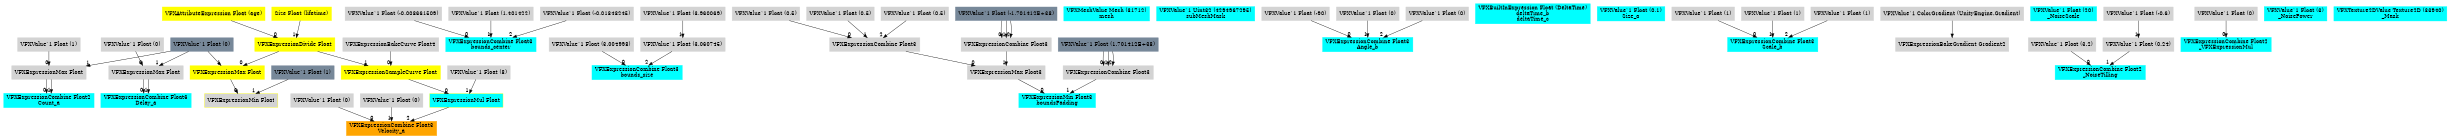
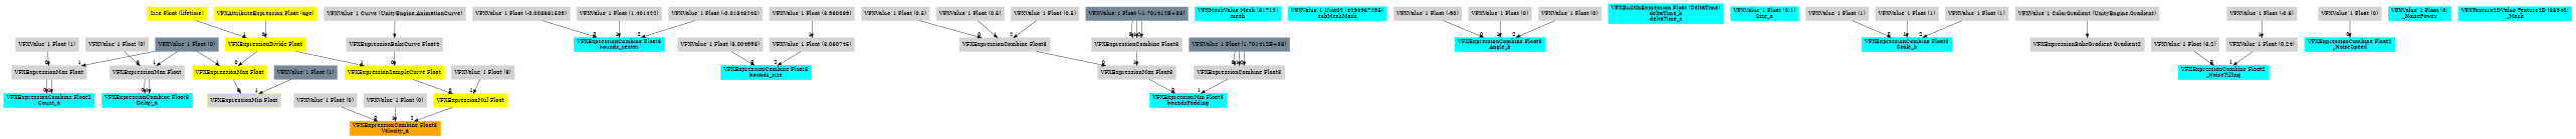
  digraph {
    node [color=lightgray shape=box style=filled]
    edge [headlabel=0]
    n1 [color=cyan label="VFXExpressionCombine Float2\nCount_a"]
    n2 [label="VFXExpressionMax Float"]
    n3 [label="VFXValue`1 Float (1)"]
    n4 [color=lightslategray label="VFXValue`1 Float (0)"]
    n5 [label="VFXExpressionMax Float"]
    n6 [color=yellow label="VFXExpressionMax Float"]
    n7 [color=cyan label="VFXExpressionCombine Float6\nDelay_a"]
    n8 [color=yellow fillcolor=lightgray label="VFXExpressionMin Float"]
    n9 [label="VFXValue`1 Float (0)"]
    n10 [color=cyan label="VFXExpressionCombine Float3\nbounds_center"]
    n11 [label="VFXValue`1 Float (-0.008661509)"]
    n12 [label="VFXValue`1 Float (1.401422)"]
    n13 [label="VFXValue`1 Float (-0.01848245)"]
    n14 [color=cyan label="VFXExpressionCombine Float3\nbounds_size"]
    n15 [label="VFXValue`1 Float (3.004998)"]
    n16 [label="VFXValue`1 Float (3.960069)"]
    n17 [label="VFXValue`1 Float (3.060745)"]
    n18 [color=cyan label="VFXExpressionMin Float3\nboundsPadding"]
    n19 [label="VFXExpressionMax Float3"]
    n20 [label="VFXExpressionCombine Float3"]
    n21 [label="VFXValue`1 Float (0.5)"]
    n22 [label="VFXValue`1 Float (0.5)"]
    n23 [label="VFXValue`1 Float (0.5)"]
    n24 [label="VFXExpressionCombine Float3"]
    n25 [color=lightslategray label="VFXValue`1 Float (-1.701412E+38)"]
    n26 [label="VFXExpressionCombine Float3"]
    n27 [color=lightslategray label="VFXValue`1 Float (1.701412E+38)"]
    n28 [color=cyan label="VFXMeshValue Mesh (31712)\nmesh"]
    n29 [color=cyan label="VFXValue`1 Uint32 (4294967295)\nsubMeshMask"]
    n30 [color=cyan label="VFXExpressionCombine Float3\nAngle_b"]
    n31 [label="VFXValue`1 Float (-90)"]
    n32 [label="VFXValue`1 Float (0)"]
    n33 [label="VFXValue`1 Float (0)"]
    n34 [color=orange label="VFXExpressionCombine Float3\nVelocity_a"]
    n35 [label="VFXValue`1 Float (0)"]
    n36 [label="VFXValue`1 Float (0)"]
-   n37 [color=yellow label="VFXExpressionMul Float" fillcolor=cyan]
+   n37 [color=yellow label="VFXExpressionMul Float"]
    n38 [color=yellow label="VFXExpressionSampleCurve Float"]
    n39 [label="VFXExpressionBakeCurve Float4"]
+   n40 [label="VFXValue`1 Curve (UnityEngine.AnimationCurve)"]
    n41 [color=yellow label="VFXExpressionDivide Float"]
    n42 [color=yellow label="VFXAttributeExpression Float (age)"]
    n43 [color=yellow label="Size Float (lifetime)"]
    n44 [label="VFXValue`1 Float (8)"]
    n45 [color=cyan label="VFXBuiltInExpression Float (DeltaTime)\ndeltaTime_b\ndeltaTime_c"]
    n46 [color=cyan label="VFXValue`1 Float (0.1)\nSize_a"]
    n47 [color=cyan label="VFXExpressionCombine Float3\nScale_b"]
    n48 [label="VFXValue`1 Float (1)"]
    n49 [label="VFXValue`1 Float (1)"]
    n50 [label="VFXValue`1 Float (1)"]
    n51 [label="VFXExpressionBakeGradient Gradient2"]
    n52 [label="VFXValue`1 ColorGradient (UnityEngine.Gradient)"]
    n53 [color=lightslategray label="VFXValue`1 Float (1)"]
-   n54 [color=cyan label="VFXValue`1 Float (20)\n_NoiseScale"]
    n55 [color=cyan label="VFXExpressionCombine Float2\n_NoiseTilling"]
    n56 [label="VFXValue`1 Float (3.2)"]
    n57 [label="VFXValue`1 Float (0.24)"]
-   n58 [color=cyan label="VFXExpressionCombine Float2\n_VFXExpressionMul"]
+   n58 [color=cyan label="VFXExpressionCombine Float2\n_NoiseSpeed"]
    n59 [label="VFXValue`1 Float (0)"]
    n60 [label="VFXValue`1 Float (-0.6)"]
    n61 [color=cyan label="VFXValue`1 Float (3)\n_NoisePower"]
    n62 [color=cyan label="VFXTexture2DValue Texture2D (33940)\n_Mask"]
    n2 -> n1
    n2 -> n1 [headlabel=1]
    n3 -> n2
    n4 -> n2 [headlabel=1]
    n4 -> n5 [headlabel=1]
    n4 -> n6 [headlabel=1]
    n5 -> n7
    n5 -> n7 [headlabel=1]
    n6 -> n8
    n9 -> n5
    n11 -> n10
    n12 -> n10 [headlabel=1]
    n13 -> n10 [headlabel=2]
    n15 -> n14
    n16 -> n17 [headlabel=1]
    n17 -> n14 [headlabel=2]
    n19 -> n18
    n20 -> n19
    n21 -> n20
    n22 -> n20 [headlabel=1]
    n23 -> n20 [headlabel=2]
    n24 -> n19 [headlabel=1]
    n25 -> n24
    n25 -> n24 [headlabel=1]
    n25 -> n24 [headlabel=2]
    n26 -> n18 [headlabel=1]
    n27 -> n26
    n27 -> n26 [headlabel=1]
    n27 -> n26 [headlabel=2]
    n31 -> n30
    n32 -> n30 [headlabel=1]
    n33 -> n30 [headlabel=2]
    n35 -> n34
    n36 -> n34 [headlabel=1]
    n37 -> n34 [headlabel=2]
    n38 -> n37
    n39 -> n38
+   n40 -> n39 [headlabel=""]
    n41 -> n6
    n41 -> n38 [headlabel=1]
    n42 -> n41
    n43 -> n41 [headlabel=1]
    n44 -> n37 [headlabel=1]
    n48 -> n47
    n49 -> n47 [headlabel=1]
    n50 -> n47 [headlabel=2]
    n52 -> n51 [headlabel=""]
    n53 -> n8 [headlabel=1]
    n56 -> n55
    n57 -> n55 [headlabel=1]
    n59 -> n58
    n60 -> n57 [headlabel=1]
  }
